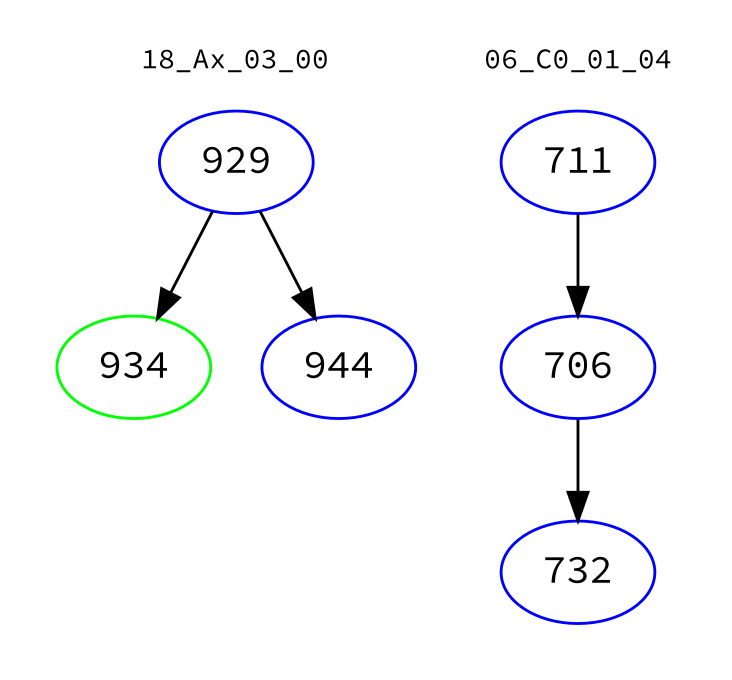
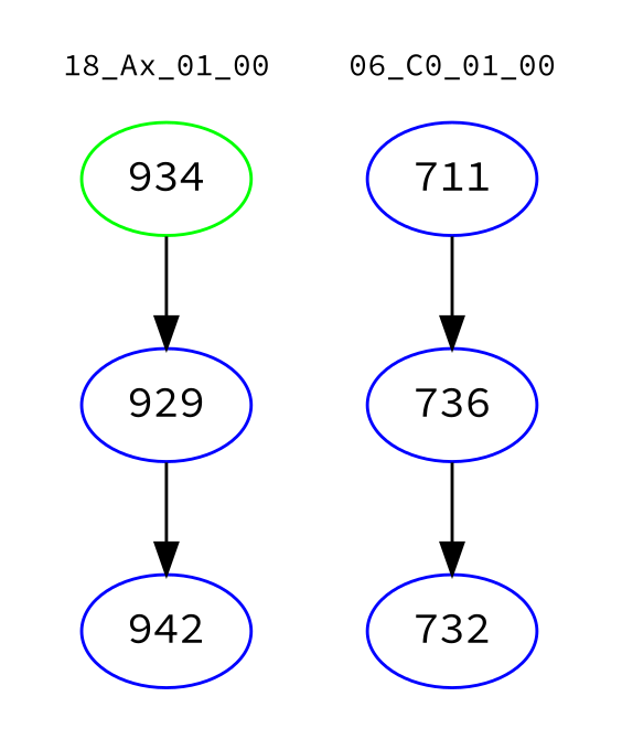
  digraph {
    fontname="Source Code Pro"
    node [color=blue fontname="Source Code Pro"]
    edge [color=black fontname="Source Code Pro"]
    n1 [color=green label=934]
    n2 [label=929]
-   n3 [label=944]
+   n3 [label=942]
    n4 [label=711]
-   n5 [label=706]
+   n5 [label=736]
    n6 [label=732]
    subgraph cluster_1 {
      color=white
      fontsize=10
-     label="18_Ax_03_00"
+     label="18_Ax_01_00"
      n1
      n2
      n3
    }
    subgraph cluster_2 {
      color=white
      fontsize=10
-     label="06_C0_01_04"
+     label="06_C0_01_00"
      n4
      n5
      n6
    }
-   n2 -> n1
+   n1 -> n2
    n2 -> n3
    n4 -> n5
    n5 -> n6
  }
